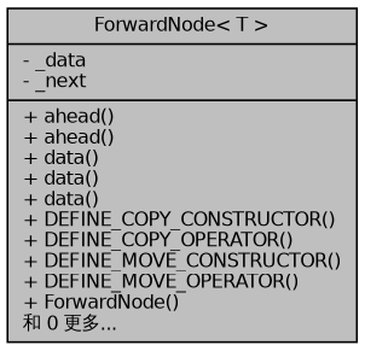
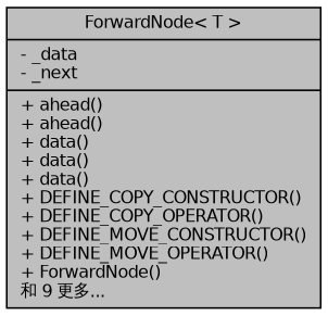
  digraph {
-   n1 [color=black fillcolor=grey75 fontcolor=black fontname=Helvetica fontsize=10 height=0.2 label="{ForwardNode\< T \>\n|- _data\l- _next\l|+ ahead()\l+ ahead()\l+ data()\l+ data()\l+ data()\l+ DEFINE_COPY_CONSTRUCTOR()\l+ DEFINE_COPY_OPERATOR()\l+ DEFINE_MOVE_CONSTRUCTOR()\l+ DEFINE_MOVE_OPERATOR()\l+ ForwardNode()\l和 0 更多...\l}" shape=record style=filled width=0.4]
+   n1 [color=black fillcolor=grey75 fontcolor=black fontname=Helvetica fontsize=10 height=0.2 label="{ForwardNode\< T \>\n|- _data\l- _next\l|+ ahead()\l+ ahead()\l+ data()\l+ data()\l+ data()\l+ DEFINE_COPY_CONSTRUCTOR()\l+ DEFINE_COPY_OPERATOR()\l+ DEFINE_MOVE_CONSTRUCTOR()\l+ DEFINE_MOVE_OPERATOR()\l+ ForwardNode()\l和 9 更多...\l}" shape=record style=filled width=0.4]
  }
